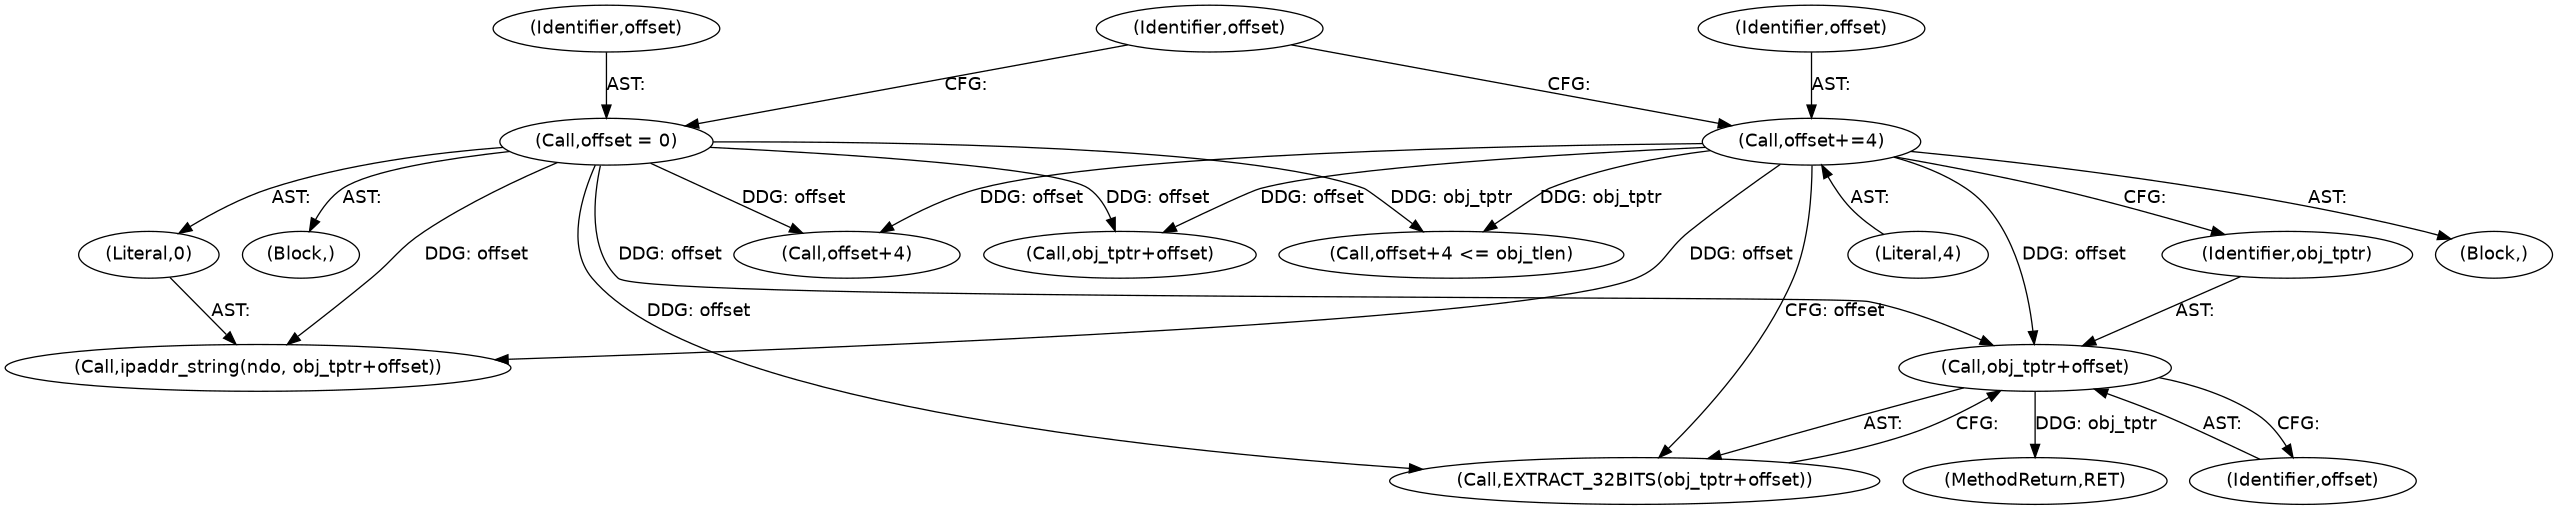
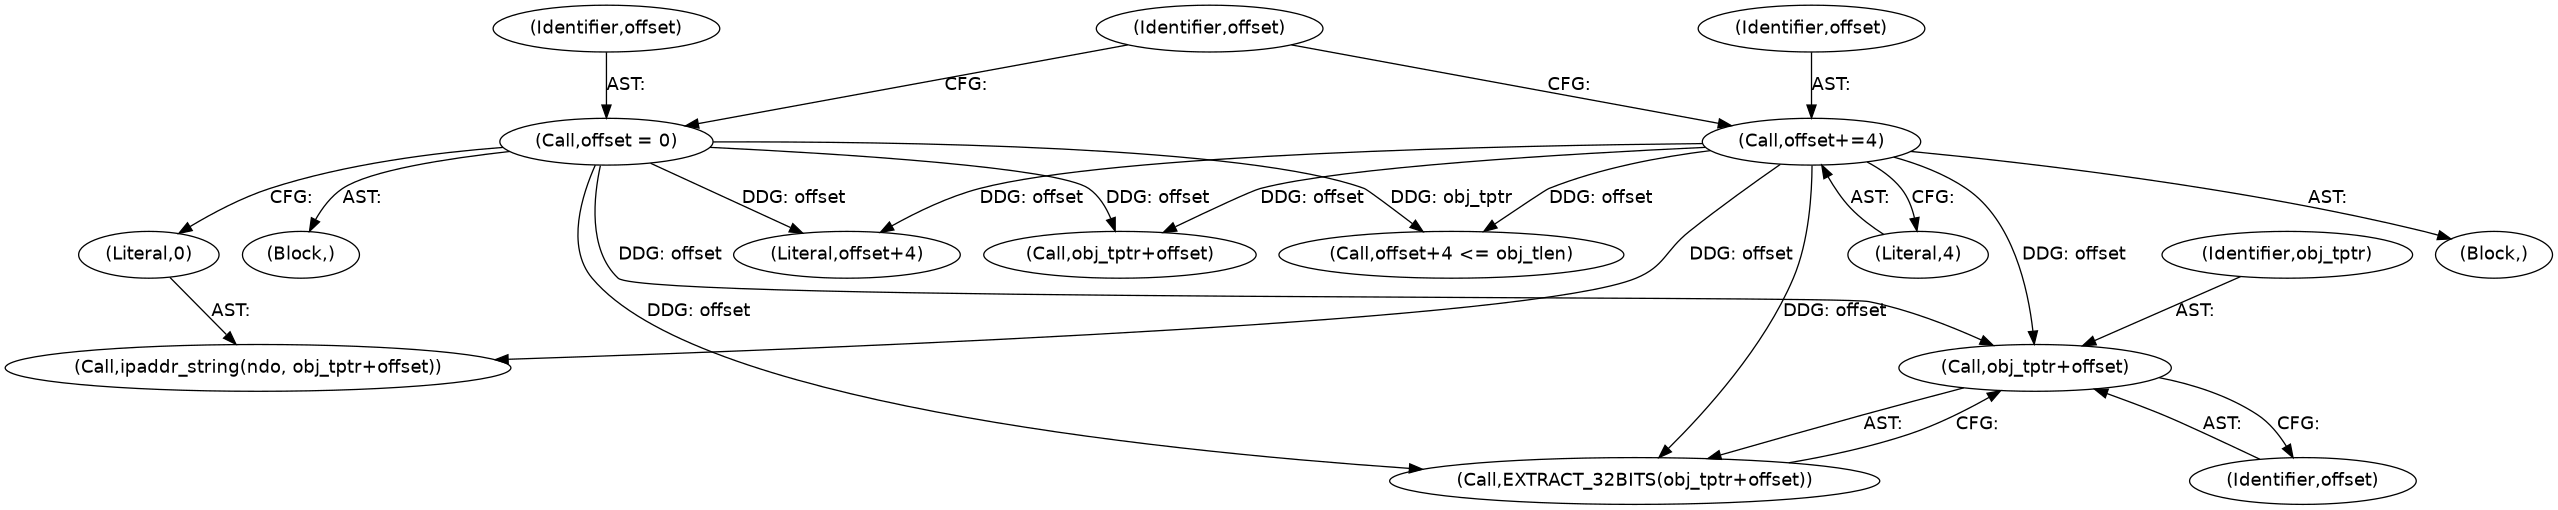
  digraph {
    fontname="DejaVu Sans"
    node [fontname="DejaVu Sans"]
    edge [fontname="DejaVu Sans"]
    n1 [label="(Call,obj_tptr+offset)"]
    n2 [label="(Identifier,offset)"]
    n3 [label="(Call,EXTRACT_32BITS(obj_tptr+offset))"]
-   n4 [label="(MethodReturn,RET)"]
    n5 [label="(Call,offset+=4)"]
-   n6 [label="(Call,offset+4)"]
+   n6 [label="(Literal,offset+4)"]
    n7 [label="(Call,ipaddr_string(ndo, obj_tptr+offset))"]
    n8 [label="(Call,obj_tptr+offset)"]
    n9 [label="(Call,offset+4 <= obj_tlen)"]
    n10 [label="(Block,)"]
    n11 [label="(Literal,4)"]
    n12 [label="(Call,offset = 0)"]
    n13 [label="(Block,)"]
    n14 [label="(Literal,0)"]
    n15 [label="(Identifier,obj_tptr)"]
    n16 [label="(Identifier,offset)"]
    n17 [label="(Identifier,offset)"]
    n18 [label="(Identifier,offset)"]
    n1 -> n2 [label="CFG: "]
    n1 -> n3 [label="AST: "]
-   n1 -> n4 [label="DDG: obj_tptr"]
    n2 -> n1 [label="AST: "]
    n3 -> n1 [label="CFG: "]
    n5 -> n1 [label="DDG: offset"]
-   n5 -> n3 [label="CFG: offset"]
+   n5 -> n3 [label="DDG: offset"]
    n5 -> n6 [label="DDG: offset"]
    n5 -> n7 [label="DDG: offset"]
    n5 -> n8 [label="DDG: offset"]
-   n5 -> n9 [label="DDG: obj_tptr"]
+   n5 -> n9 [label="DDG: offset"]
    n5 -> n10 [label="AST: "]
-   n5 -> n15 [label="CFG: "]
+   n5 -> n11 [label="CFG: "]
    n11 -> n5 [label="AST: "]
    n12 -> n1 [label="DDG: offset"]
    n12 -> n3 [label="DDG: offset"]
    n12 -> n6 [label="DDG: offset"]
-   n12 -> n7 [label="DDG: offset"]
    n12 -> n8 [label="DDG: offset"]
    n12 -> n9 [label="DDG: obj_tptr"]
    n12 -> n13 [label="AST: "]
-   n12 -> n14 [label="AST: "]
+   n12 -> n14 [label="CFG: "]
    n14 -> n7 [label="AST: "]
    n15 -> n1 [label="AST: "]
    n16 -> n12 [label="AST: "]
    n17 -> n5 [label="AST: "]
    n18 -> n5 [label="CFG: "]
    n18 -> n12 [label="CFG: "]
  }
